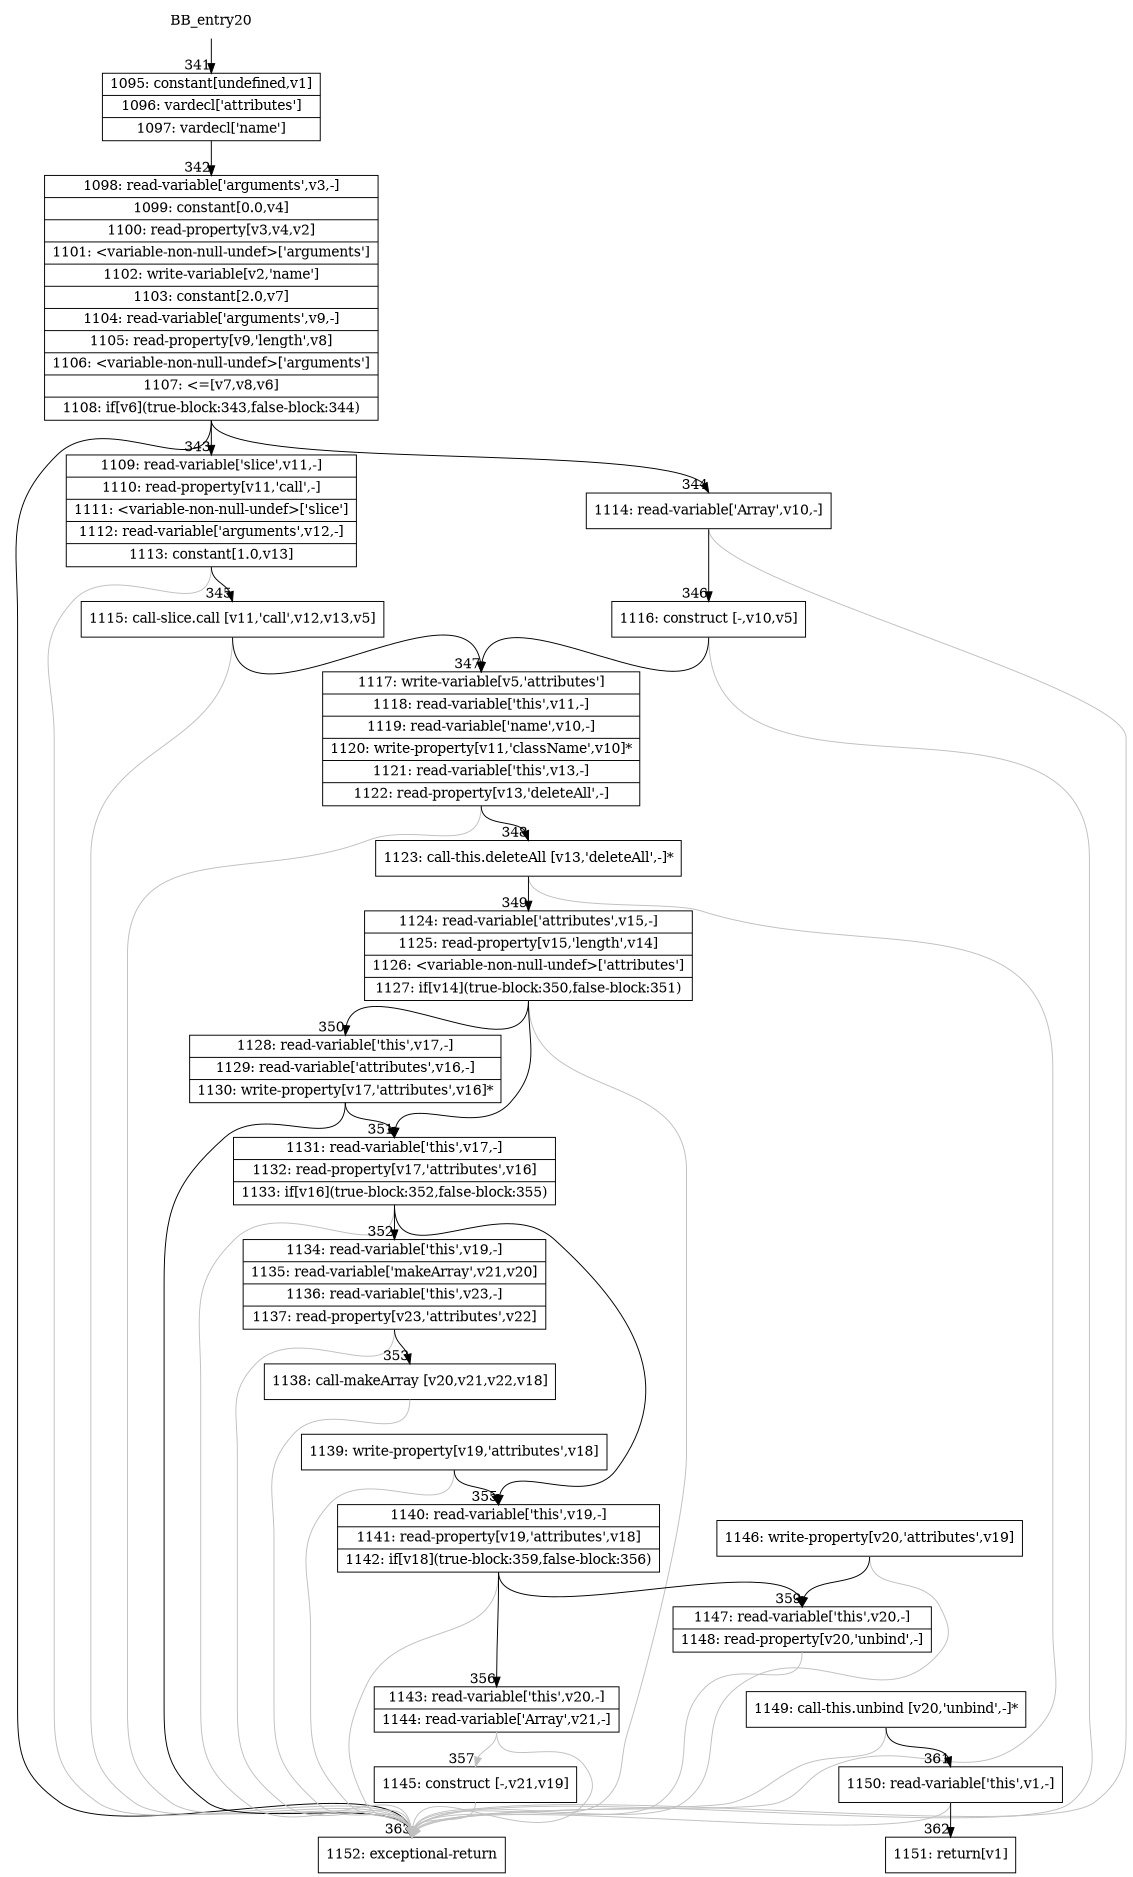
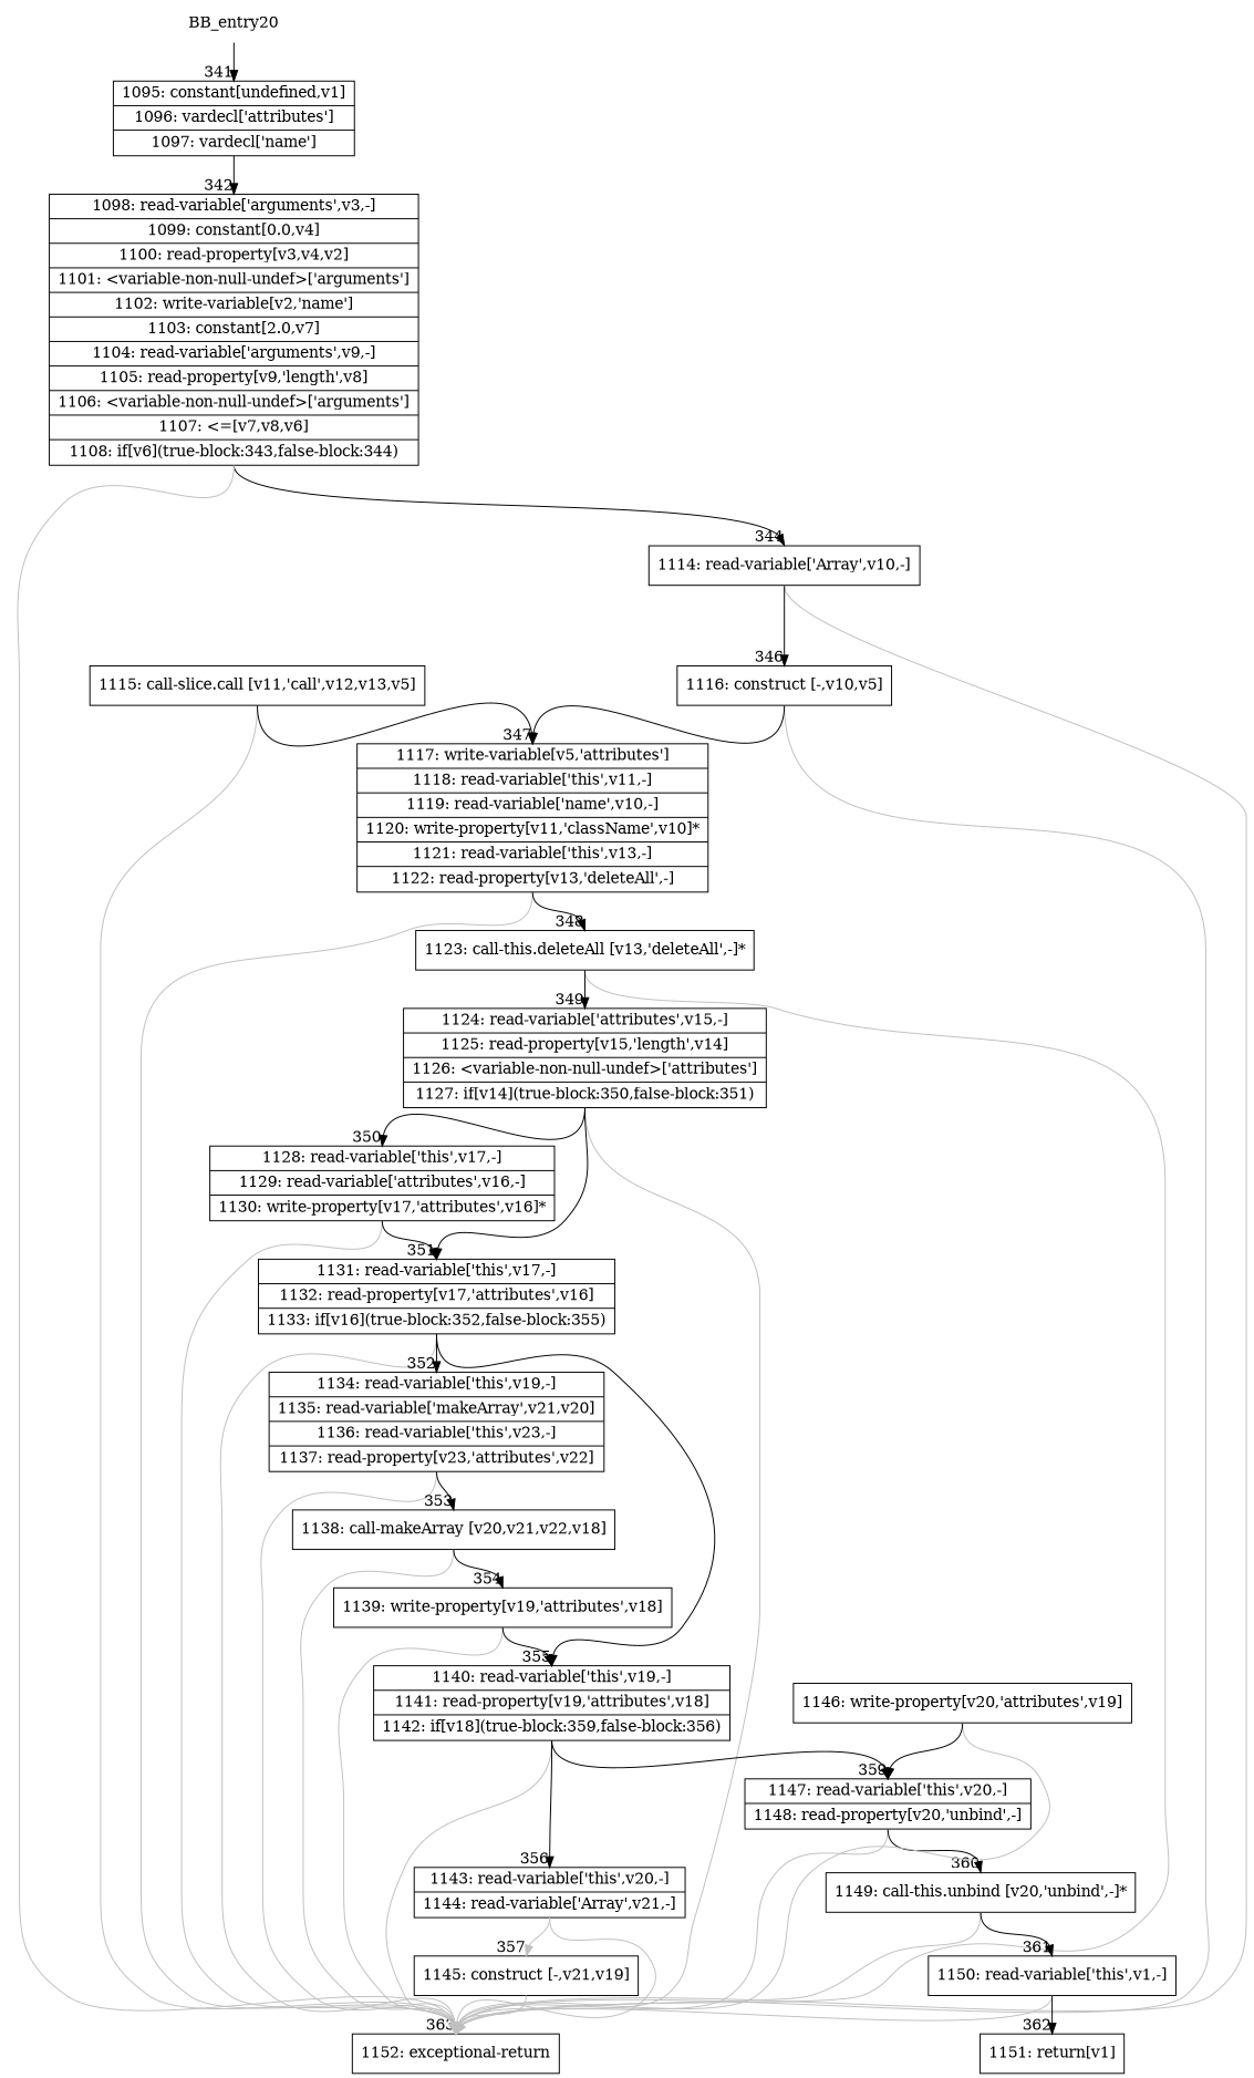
  digraph {
    rankdir=TD
    node [shape=record]
    edge [headport=n tailport=s]
    n1 [label=BB_entry20 shape=none]
    n2 [label="{1095: constant[undefined,v1]|1096: vardecl['attributes']|1097: vardecl['name']}"]
    n3 [label="{1098: read-variable['arguments',v3,-]|1099: constant[0.0,v4]|1100: read-property[v3,v4,v2]|1101: \<variable-non-null-undef\>['arguments']|1102: write-variable[v2,'name']|1103: constant[2.0,v7]|1104: read-variable['arguments',v9,-]|1105: read-property[v9,'length',v8]|1106: \<variable-non-null-undef\>['arguments']|1107: \<=[v7,v8,v6]|1108: if[v6](true-block:343,false-block:344)}"]
-   n4 [label="{1109: read-variable['slice',v11,-]|1110: read-property[v11,'call',-]|1111: \<variable-non-null-undef\>['slice']|1112: read-variable['arguments',v12,-]|1113: constant[1.0,v13]}"]
    n5 [label="{1114: read-variable['Array',v10,-]}"]
    n6 [label="{1152: exceptional-return}"]
    n7 [label="{1115: call-slice.call [v11,'call',v12,v13,v5]}"]
    n8 [label="{1116: construct [-,v10,v5]}"]
    n9 [label="{1117: write-variable[v5,'attributes']|1118: read-variable['this',v11,-]|1119: read-variable['name',v10,-]|1120: write-property[v11,'className',v10]*|1121: read-variable['this',v13,-]|1122: read-property[v13,'deleteAll',-]}"]
    n10 [label="{1123: call-this.deleteAll [v13,'deleteAll',-]*}"]
    n11 [label="{1124: read-variable['attributes',v15,-]|1125: read-property[v15,'length',v14]|1126: \<variable-non-null-undef\>['attributes']|1127: if[v14](true-block:350,false-block:351)}"]
    n12 [label="{1128: read-variable['this',v17,-]|1129: read-variable['attributes',v16,-]|1130: write-property[v17,'attributes',v16]*}"]
    n13 [label="{1131: read-variable['this',v17,-]|1132: read-property[v17,'attributes',v16]|1133: if[v16](true-block:352,false-block:355)}"]
    n14 [label="{1140: read-variable['this',v19,-]|1141: read-property[v19,'attributes',v18]|1142: if[v18](true-block:359,false-block:356)}"]
    n15 [label="{1134: read-variable['this',v19,-]|1135: read-variable['makeArray',v21,v20]|1136: read-variable['this',v23,-]|1137: read-property[v23,'attributes',v22]}"]
    n16 [label="{1147: read-variable['this',v20,-]|1148: read-property[v20,'unbind',-]}"]
    n17 [label="{1143: read-variable['this',v20,-]|1144: read-variable['Array',v21,-]}"]
    n18 [label="{1138: call-makeArray [v20,v21,v22,v18]}"]
    n19 [label="{1149: call-this.unbind [v20,'unbind',-]*}"]
    n20 [label="{1145: construct [-,v21,v19]}"]
    n21 [label="{1139: write-property[v19,'attributes',v18]}"]
    n22 [label="{1150: read-variable['this',v1,-]}"]
    n23 [label="{1146: write-property[v20,'attributes',v19]}"]
    n24 [label="{1151: return[v1]}"]
    n1 -> n2 [headlabel="    341"]
    n2 -> n3 [headlabel="      342"]
-   n3 -> n4 [headlabel="      343"]
    n3 -> n5 [headlabel="      344"]
-   n3 -> n6 [color=black headlabel="      363"]
-   n4 -> n6 [color=gray]
-   n4 -> n7 [headlabel="      345"]
+   n3 -> n6 [color=gray headlabel="      363"]
    n5 -> n6 [color=gray]
    n5 -> n8 [headlabel="      346"]
    n7 -> n6 [color=gray]
    n7 -> n9 [headlabel="      347"]
    n8 -> n6 [color=gray]
    n8 -> n9
    n9 -> n6 [color=gray]
    n9 -> n10 [headlabel="      348"]
    n10 -> n6 [color=gray]
    n10 -> n11 [headlabel="      349"]
    n11 -> n6 [color=gray]
    n11 -> n12 [headlabel="      350"]
    n11 -> n13 [headlabel="      351"]
-   n12 -> n6 [color=black]
+   n12 -> n6 [color=gray]
    n12 -> n13
    n13 -> n6 [color=gray]
    n13 -> n14 [headlabel="      355"]
    n13 -> n15 [headlabel="      352"]
    n14 -> n6 [color=gray]
    n14 -> n16 [headlabel="      359"]
    n14 -> n17 [headlabel="      356"]
    n15 -> n6 [color=gray]
    n15 -> n18 [headlabel="      353"]
    n16 -> n6 [color=gray]
+   n16 -> n19 [headlabel="      360"]
    n17 -> n6 [color=gray]
    n17 -> n20 [color=gray headlabel="      357"]
    n18 -> n6 [color=gray]
+   n18 -> n21 [headlabel="      354"]
    n19 -> n6 [color=gray]
    n19 -> n22 [headlabel="      361"]
    n20 -> n6 [color=gray]
    n21 -> n6 [color=gray]
    n21 -> n14
    n22 -> n6 [color=gray]
    n22 -> n24 [headlabel="      362"]
    n23 -> n6 [color=gray]
    n23 -> n16
  }
